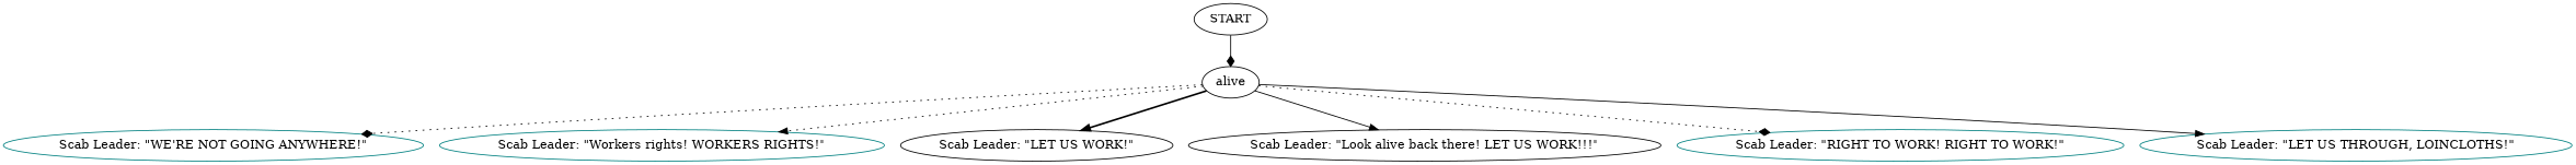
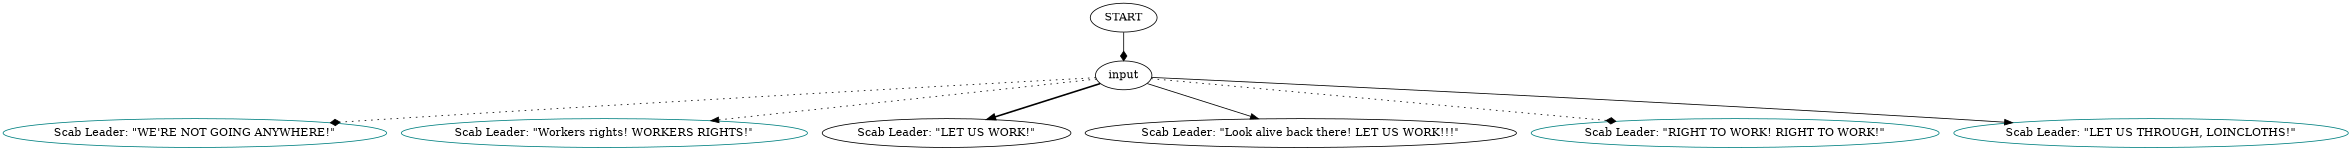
  digraph {
    fontname="DejaVu Serif"
    node [color=black fontname="DejaVu Serif"]
    edge [style=solid arrowhead=normal fontname="DejaVu Serif"]
    n1 [label=START]
-   n2 [label=alive]
+   n2 [label=input]
    n3 [label="Scab Leader: \"WE'RE NOT GOING ANYWHERE!\"" color=teal]
    n4 [label="Scab Leader: \"Workers rights! WORKERS RIGHTS!\"" color=teal]
    n5 [label="Scab Leader: \"LET US WORK!\""]
    n6 [label="Scab Leader: \"Look alive back there! LET US WORK!!!\""]
    n7 [label="Scab Leader: \"RIGHT TO WORK! RIGHT TO WORK!\"" color=teal]
    n8 [label="Scab Leader: \"LET US THROUGH, LOINCLOTHS!\"" color=teal]
    n1 -> n2 [arrowhead=diamond]
    n2 -> n3 [style=dotted arrowhead=diamond]
    n2 -> n4 [style=dotted]
    n2 -> n5 [style=bold]
    n2 -> n6
    n2 -> n7 [style=dotted arrowhead=diamond]
    n2 -> n8
  }
